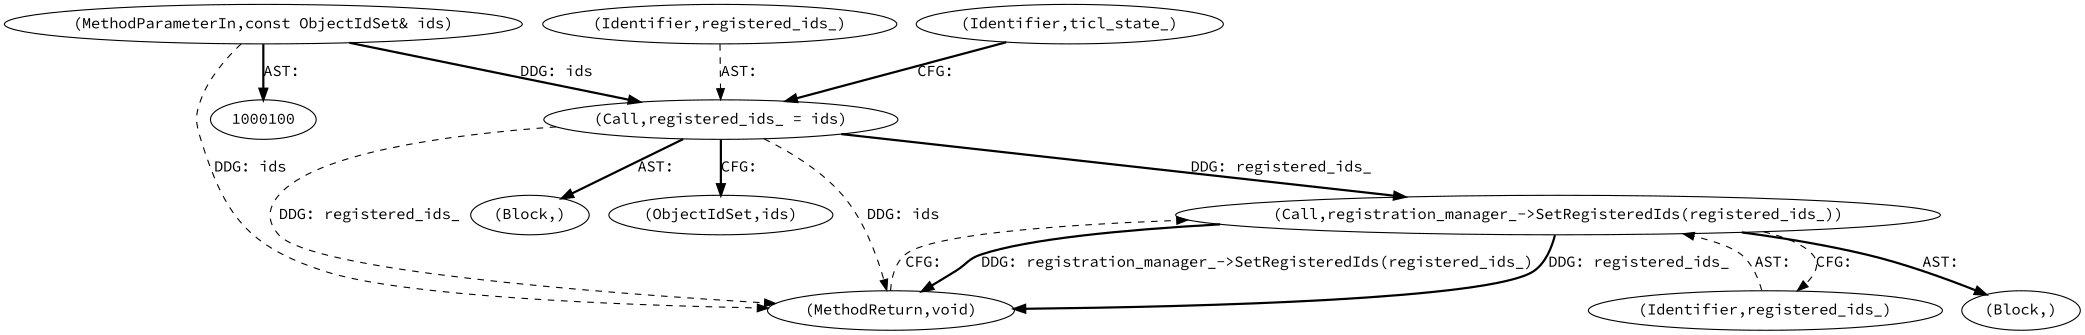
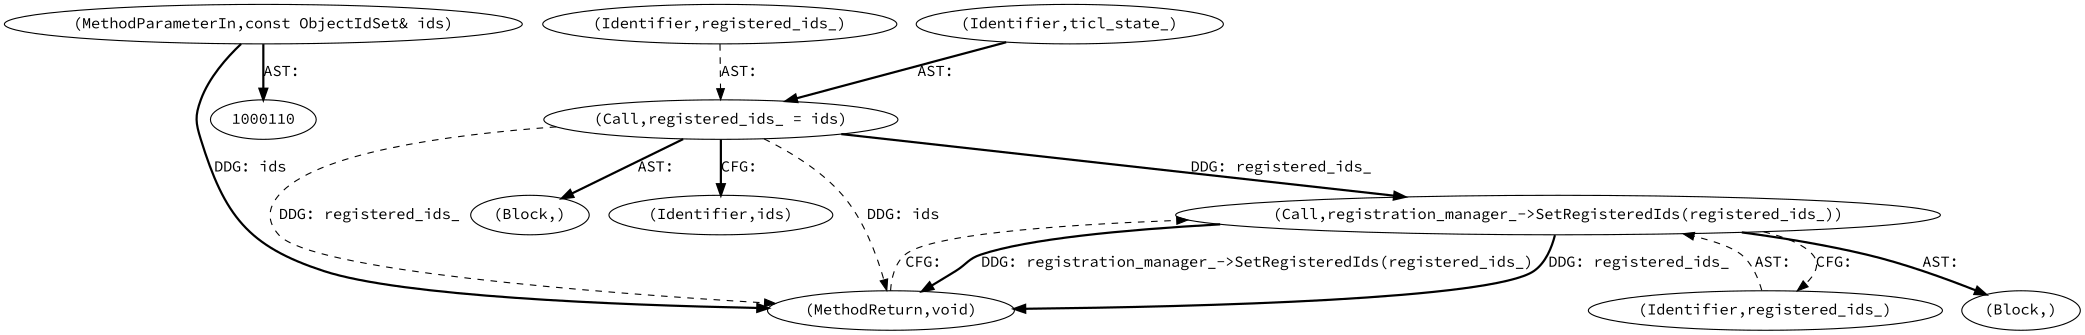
  digraph {
    fontname="Source Code Pro"
    node [fontname="Source Code Pro"]
    edge [fontname="Source Code Pro" style=bold]
    n1 [label="(Call,registration_manager_->SetRegisteredIds(registered_ids_))"]
    n2 [label="(MethodReturn,void)"]
    n3 [label="(Block,)"]
    n4 [label="(Identifier,registered_ids_)"]
    n5 [label="(Call,registered_ids_ = ids)"]
    n6 [label="(Block,)"]
-   n7 [label="(ObjectIdSet,ids)"]
+   n7 [label="(Identifier,ids)"]
    n8 [label="(MethodParameterIn,const ObjectIdSet& ids)"]
-   1000100
+   1000100 [label=1000110]
    n10 [label="(Identifier,ticl_state_)"]
    n11 [label="(Identifier,registered_ids_)"]
    n1 -> n2 [label="DDG: registration_manager_->SetRegisteredIds(registered_ids_)"]
    n1 -> n2 [label="DDG: registered_ids_"]
    n1 -> n3 [label="AST: "]
    n1 -> n4 [label="CFG: " style=dashed]
    n2 -> n1 [label="CFG: " style=dashed]
    n4 -> n1 [label="AST: " style=dashed]
    n5 -> n1 [label="DDG: registered_ids_"]
    n5 -> n2 [label="DDG: ids" style=dashed]
    n5 -> n2 [label="DDG: registered_ids_" style=dashed]
    n5 -> n6 [label="AST: "]
    n5 -> n7 [label="CFG: "]
-   n8 -> n2 [label="DDG: ids" style=dashed]
-   n8 -> n5 [label="DDG: ids"]
+   n8 -> n2 [label="DDG: ids"]
    n8 -> 1000100 [label="AST: "]
-   n10 -> n5 [label="CFG: "]
+   n10 -> n5 [label="AST: "]
    n11 -> n5 [label="AST: " style=dashed]
  }
